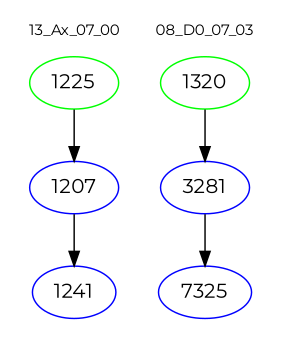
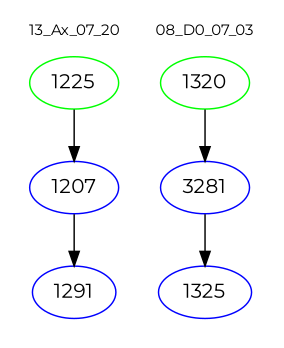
  digraph {
    fontname=Montserrat
    node [color=blue fontname=Montserrat]
    edge [color=black fontname=Montserrat]
    n1 [color=green label=1225]
    n2 [label=1207]
-   n3 [label=1241]
+   n3 [label=1291]
    n4 [color=green label=1320]
    n5 [label=3281]
-   n6 [label=7325]
+   n6 [label=1325]
    subgraph cluster_1 {
      color=white
      fontsize=10
-     label="13_Ax_07_00"
+     label="13_Ax_07_20"
      n1
      n2
      n3
    }
    subgraph cluster_2 {
      color=white
      fontsize=10
      label="08_D0_07_03"
      n4
      n5
      n6
    }
    n1 -> n2
    n2 -> n3
    n4 -> n5
    n5 -> n6
  }
